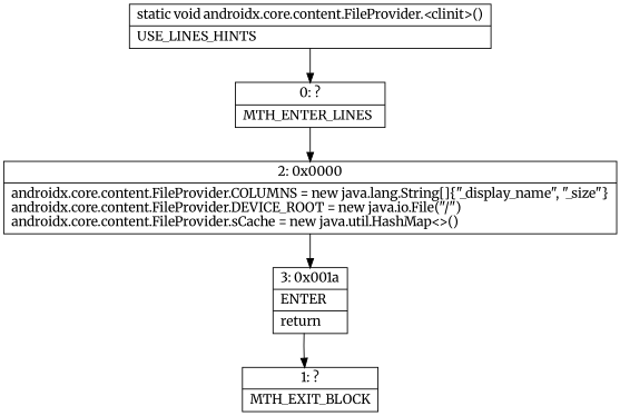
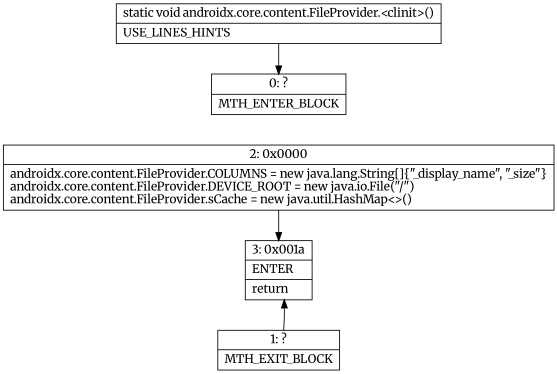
  digraph {
    fontname=Merriweather
    node [fontname=Merriweather shape=record]
    edge [fontname=Merriweather]
-   n1 [label="{0\:\ ?|MTH_ENTER_LINES\l}"]
+   n1 [label="{0\:\ ?|MTH_ENTER_BLOCK\l}"]
    n2 [label="{2\:\ 0x0000|androidx.core.content.FileProvider.COLUMNS = new java.lang.String[]\{\"_display_name\", \"_size\"\}\landroidx.core.content.FileProvider.DEVICE_ROOT = new java.io.File(\"\/\")\landroidx.core.content.FileProvider.sCache = new java.util.HashMap\<\>()\l}"]
    n3 [label="{3\:\ 0x001a|ENTER\l|return\l}"]
    n4 [label="{1\:\ ?|MTH_EXIT_BLOCK\l}"]
    n5 [label="{static void androidx.core.content.FileProvider.\<clinit\>()  | USE_LINES_HINTS\l}"]
-   n1 -> n2
    n2 -> n3
-   n3 -> n4
+   n4 -> n3
    n5 -> n1
  }
